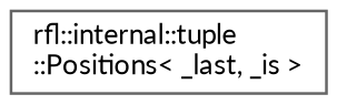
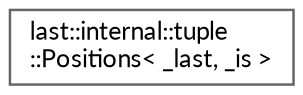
  digraph {
    rankdir=LR
    fontname=Lato
-   n1 [color=grey40 fillcolor=white fontname=Lato fontsize=10 height=0.2 label="rfl::internal::tuple\l::Positions\< _last, _is \>" shape=box style=filled width=0.4]
+   n1 [color=grey40 fillcolor=white fontname=Lato fontsize=10 height=0.2 label="last::internal::tuple\l::Positions\< _last, _is \>" shape=box style=filled width=0.4]
  }
